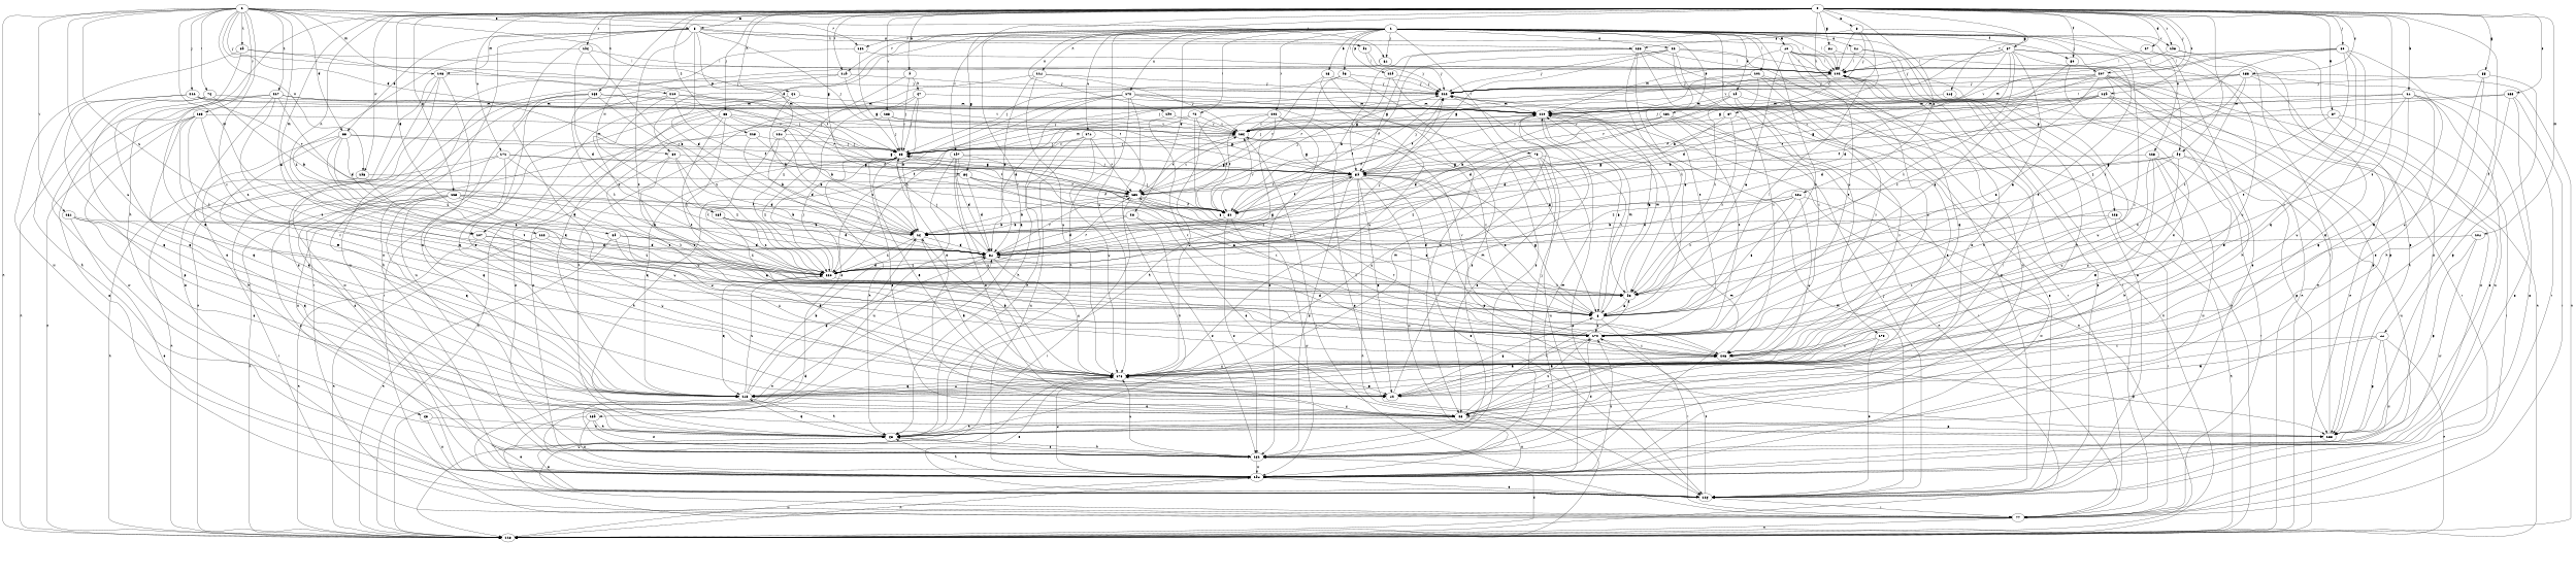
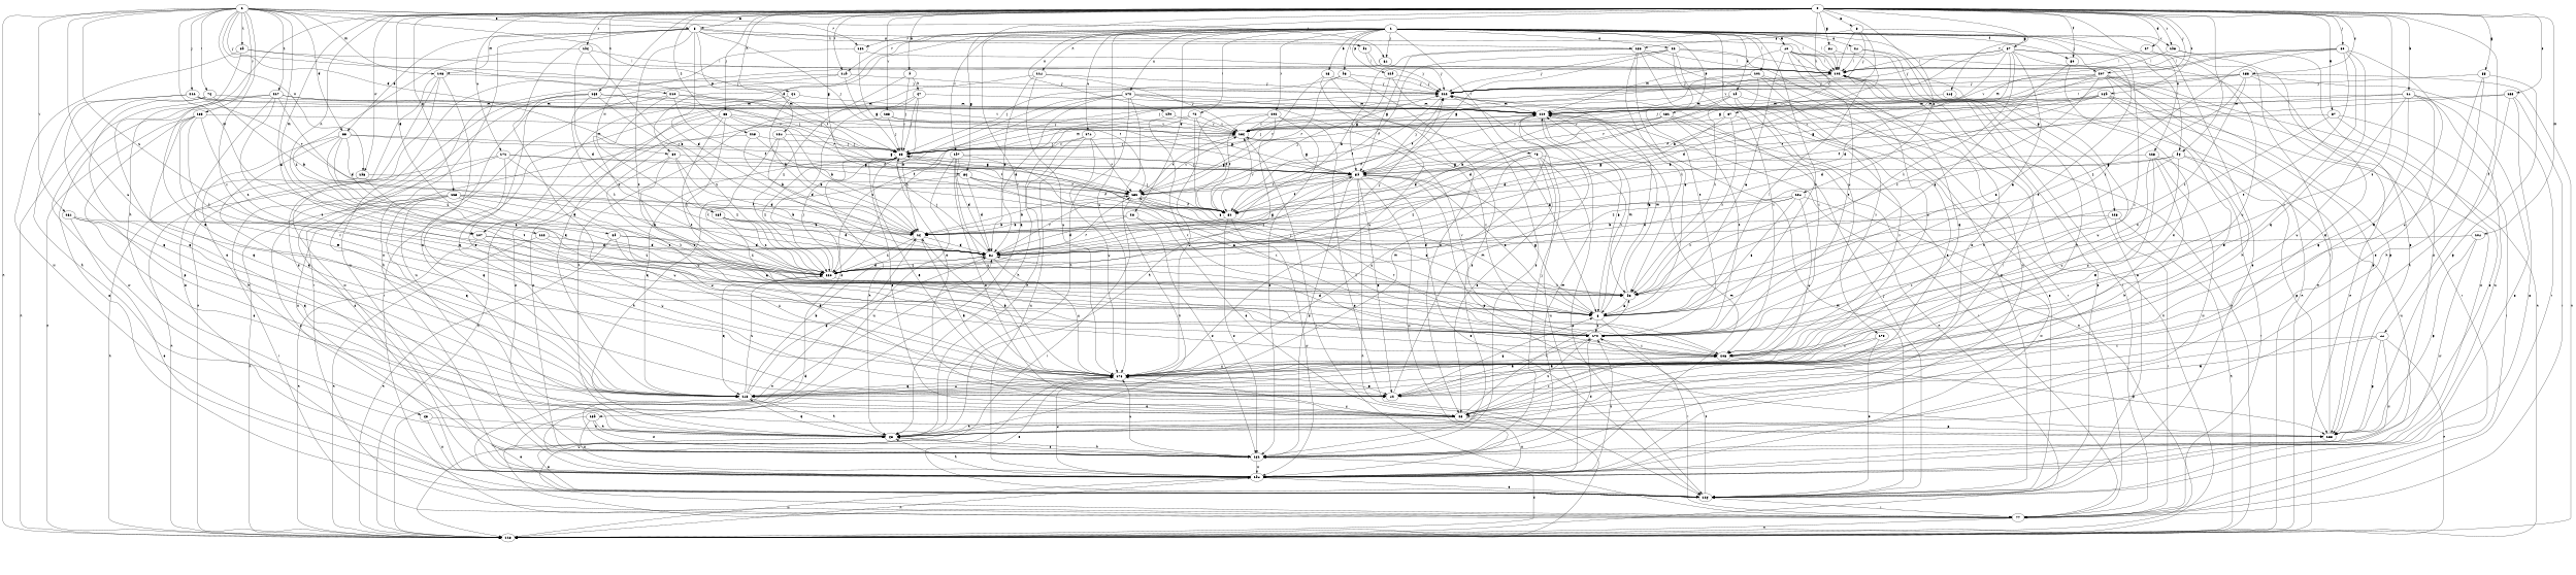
  strict digraph {
    fontname="DejaVu Sans"
    node [fontname="DejaVu Sans"]
    edge [fontname="DejaVu Sans"]
    0
    3
    5
    9
    14
    27
    37
    39
    44
    50
    54
    55
    56
    61
    63
    80
    83
    87
    96
    104
    107
    112
    123
    125
    146
    149
    153
    154
    155
    165
    169
    170
    171
    183
    189
    190
    193
    196
    197
    198
    207
    215
    102
    57
    158
    186
    212
    33
    85
    108
    34
    42
    91
    134
    194
    67
    143
    126
    178
    110
    25
    51
    77
    161
    118
    220
    203
    135
    8
    68
    152
    16
    59
    93
    1
    15
    19
    22
    24
    28
    30
    40
    72
    75
    84
    98
    101
    114
    128
    129
    131
    139
    151
    172
    174
    175
    202
    2
    76
    89
    184
    185
    210
    211
    217
    0 -> 3 [label=a]
    0 -> 5 [label=a]
    0 -> 9 [label=b]
    0 -> 14 [label=b]
    0 -> 27 [label=d]
    0 -> 37 [label=e]
    0 -> 39 [label=e]
    0 -> 44 [label=f]
    0 -> 50 [label=f]
    0 -> 54 [label=g]
    0 -> 55 [label=g]
    0 -> 56 [label=g]
    0 -> 61 [label=h]
    0 -> 63 [label=h]
    0 -> 80 [label=j]
    0 -> 83 [label=j]
    0 -> 87 [label=k]
    0 -> 96 [label=l]
    0 -> 104 [label=m]
    0 -> 107 [label=m]
    0 -> 112 [label=n]
    0 -> 123 [label=o]
    0 -> 125 [label=o]
    0 -> 146 [label=r]
    0 -> 149 [label=r]
    0 -> 153 [label=s]
    0 -> 154 [label=s]
    0 -> 155 [label=s]
    0 -> 165 [label=t]
    0 -> 169 [label=t]
    0 -> 170 [label=t]
    0 -> 171 [label=u]
    0 -> 183 [label=v]
    0 -> 189 [label=w]
    0 -> 190 [label=w]
    0 -> 193 [label=w]
    0 -> 196 [label=x]
    0 -> 197 [label=x]
    0 -> 198 [label=x]
    0 -> 207 [label=y]
    0 -> 215 [label=z]
    3 -> 102 [label=l]
    3 -> 57 [label=g]
    3 -> 158 [label=s]
    3 -> 186 [label=v]
    3 -> 212 [label=y]
    5 -> 170 [label=t]
    5 -> 102 [label=l]
    5 -> 158 [label=s]
    5 -> 33 [label=d]
    5 -> 85 [label=j]
    5 -> 108 [label=m]
    5 -> 34 [label=d]
    5 -> 42 [label=e]
    5 -> 91 [label=k]
    5 -> 134 [label=p]
    5 -> 194 [label=w]
    9 -> 85 [label=j]
    9 -> 67 [label=h]
    9 -> 143 [label=q]
    14 -> 194 [label=w]
    14 -> 143 [label=q]
    14 -> 126 [label=o]
    14 -> 178 [label=u]
    14 -> 110 [label=m]
    14 -> 25 [label=c]
    14 -> 51 [label=f]
    27 -> 102 [label=l]
    27 -> 178 [label=u]
    37 -> 170 [label=t]
    37 -> 186 [label=v]
    37 -> 77 [label=i]
    37 -> 161 [label=s]
    39 -> 34 [label=d]
    39 -> 178 [label=u]
    39 -> 118 [label=n]
    39 -> 220 [label=z]
    44 -> 42 [label=e]
    44 -> 194 [label=w]
    44 -> 118 [label=n]
    44 -> 203 [label=x]
    44 -> 135 [label=p]
    50 -> 25 [label=c]
    50 -> 8 [label=a]
    54 -> 102 [label=l]
    54 -> 34 [label=d]
    55 -> 212 [label=y]
    55 -> 178 [label=u]
    55 -> 135 [label=p]
    55 -> 68 [label=h]
    56 -> 34 [label=d]
    56 -> 51 [label=f]
    56 -> 8 [label=a]
    56 -> 68 [label=h]
    56 -> 152 [label=r]
    61 -> 143 [label=q]
    61 -> 110 [label=m]
    61 -> 16 [label=b]
    63 -> 194 [label=w]
    63 -> 68 [label=h]
    80 -> 170 [label=t]
    80 -> 102 [label=l]
    80 -> 186 [label=v]
    80 -> 42 [label=e]
    80 -> 143 [label=q]
    80 -> 203 [label=x]
    80 -> 59 [label=g]
    80 -> 93 [label=k]
    83 -> 170 [label=t]
    83 -> 186 [label=v]
    83 -> 51 [label=f]
    83 -> 161 [label=s]
    83 -> 118 [label=n]
    83 -> 16 [label=b]
    83 -> 93 [label=k]
    87 -> 186 [label=v]
    87 -> 34 [label=d]
    87 -> 203 [label=x]
    87 -> 93 [label=k]
    96 -> 170 [label=t]
    96 -> 194 [label=w]
    96 -> 178 [label=u]
    96 -> 220 [label=z]
    96 -> 135 [label=p]
    96 -> 59 [label=g]
    104 -> 34 [label=d]
    104 -> 194 [label=w]
    104 -> 135 [label=p]
    107 -> 34 [label=d]
    107 -> 178 [label=u]
    107 -> 118 [label=n]
    107 -> 220 [label=z]
    112 -> 34 [label=d]
    112 -> 118 [label=n]
    112 -> 8 [label=a]
    123 -> 42 [label=e]
    123 -> 194 [label=w]
    123 -> 178 [label=u]
    123 -> 77 [label=i]
    123 -> 68 [label=h]
    123 -> 59 [label=g]
    125 -> 143 [label=q]
    125 -> 178 [label=u]
    125 -> 51 [label=f]
    125 -> 77 [label=i]
    125 -> 161 [label=s]
    125 -> 118 [label=n]
    125 -> 16 [label=b]
    125 -> 93 [label=k]
    146 -> 178 [label=u]
    146 -> 110 [label=m]
    149 -> 212 [label=y]
    149 -> 194 [label=w]
    149 -> 77 [label=i]
    149 -> 152 [label=r]
    153 -> 212 [label=y]
    153 -> 85 [label=j]
    153 -> 143 [label=q]
    153 -> 110 [label=i]
    153 -> 77 [label=i]
    153 -> 118 [label=n]
    153 -> 220 [label=z]
    153 -> 93 [label=k]
    154 -> 34 [label=d]
    154 -> 194 [label=w]
    154 -> 178 [label=u]
    154 -> 51 [label=f]
    154 -> 8 [label=a]
    154 -> 93 [label=k]
    155 -> 126 [label=o]
    155 -> 110 [label=m]
    155 -> 77 [label=i]
    155 -> 68 [label=h]
    155 -> 152 [label=r]
    165 -> 42 [label=e]
    165 -> 194 [label=w]
    165 -> 110 [label=m]
    165 -> 220 [label=z]
    165 -> 68 [label=h]
    165 -> 152 [label=r]
    165 -> 93 [label=k]
    169 -> 34 [label=d]
    169 -> 42 [label=e]
    169 -> 194 [label=w]
    169 -> 110 [label=m]
    169 -> 135 [label=p]
    169 -> 16 [label=b]
    169 -> 59 [label=g]
    170 -> 186 [label=v]
    170 -> 34 [label=d]
    170 -> 42 [label=e]
    170 -> 161 [label=s]
    170 -> 203 [label=x]
    171 -> 170 [label=t]
    171 -> 143 [label=q]
    171 -> 161 [label=s]
    171 -> 118 [label=n]
    171 -> 152 [label=r]
    171 -> 59 [label=g]
    183 -> 186 [label=v]
    183 -> 85 [label=j]
    183 -> 161 [label=s]
    183 -> 59 [label=g]
    189 -> 34 [label=d]
    189 -> 42 [label=e]
    189 -> 220 [label=z]
    189 -> 16 [label=b]
    190 -> 186 [label=v]
    190 -> 203 [label=x]
    193 -> 178 [label=u]
    193 -> 118 [label=n]
    193 -> 152 [label=r]
    196 -> 102 [label=l]
    196 -> 34 [label=d]
    196 -> 220 [label=z]
    196 -> 16 [label=b]
    197 -> 34 [label=d]
    197 -> 194 [label=w]
    197 -> 178 [label=u]
    197 -> 25 [label=c]
    197 -> 203 [label=x]
    197 -> 59 [label=g]
    198 -> 102 [label=l]
    198 -> 161 [label=s]
    198 -> 135 [label=p]
    207 -> 212 [label=y]
    207 -> 110 [label=m]
    207 -> 51 [label=f]
    207 -> 77 [label=i]
    207 -> 118 [label=n]
    207 -> 135 [label=p]
    207 -> 8 [label=a]
    207 -> 68 [label=h]
    207 -> 152 [label=r]
    207 -> 93 [label=k]
    215 -> 85 [label=j]
    215 -> 194 [label=w]
    215 -> 51 [label=f]
    215 -> 16 [label=b]
    102 -> 212 [label=y]
    102 -> 85 [label=j]
    102 -> 126 [label=o]
    102 -> 25 [label=c]
    57 -> 170 [label=t]
    57 -> 102 [label=l]
    57 -> 186 [label=v]
    57 -> 212 [label=y]
    57 -> 34 [label=d]
    57 -> 118 [label=n]
    57 -> 203 [label=x]
    57 -> 8 [label=a]
    57 -> 16 [label=b]
    57 -> 93 [label=k]
    158 -> 102 [label=l]
    158 -> 126 [label=o]
    158 -> 203 [label=x]
    158 -> 8 [label=a]
    158 -> 16 [label=b]
    158 -> 59 [label=g]
    158 -> 93 [label=k]
    186 -> 85 [label=j]
    186 -> 77 [label=i]
    186 -> 152 [label=r]
    186 -> 59 [label=g]
    212 -> 110 [label=m]
    212 -> 51 [label=f]
    212 -> 8 [label=a]
    33 -> 170 [label=t]
    33 -> 85 [label=j]
    33 -> 143 [label=q]
    33 -> 220 [label=z]
    33 -> 8 [label=a]
    33 -> 68 [label=h]
    33 -> 59 [label=g]
    85 -> 186 [label=v]
    85 -> 212 [label=y]
    85 -> 42 [label=e]
    85 -> 143 [label=q]
    85 -> 110 [label=m]
    85 -> 25 [label=c]
    85 -> 220 [label=z]
    85 -> 68 [label=h]
    108 -> 212 [label=y]
    108 -> 126 [label=o]
    108 -> 25 [label=c]
    108 -> 161 [label=s]
    108 -> 118 [label=n]
    34 -> 85 [label=j]
    34 -> 178 [label=u]
    34 -> 220 [label=z]
    34 -> 152 [label=r]
    34 -> 59 [label=g]
    42 -> 110 [label=m]
    42 -> 8 [label=a]
    91 -> 102 [label=l]
    91 -> 212 [label=y]
    134 -> 85 [label=j]
    134 -> 34 [label=d]
    134 -> 16 [label=b]
    134 -> 93 [label=k]
    194 -> 170 [label=t]
    194 -> 126 [label=o]
    194 -> 178 [label=u]
    194 -> 110 [label=m]
    194 -> 118 [label=n]
    194 -> 68 [label=h]
    67 -> 85 [label=j]
    67 -> 110 [label=m]
    67 -> 25 [label=c]
    67 -> 161 [label=s]
    67 -> 68 [label=h]
    143 -> 34 [label=d]
    143 -> 178 [label=u]
    143 -> 110 [label=m]
    143 -> 25 [label=c]
    143 -> 220 [label=z]
    143 -> 68 [label=h]
    143 -> 16 [label=b]
    126 -> 170 [label=t]
    126 -> 212 [label=y]
    126 -> 34 [label=d]
    126 -> 110 [label=m]
    126 -> 77 [label=i]
    178 -> 42 [label=e]
    178 -> 143 [label=q]
    178 -> 126 [label=o]
    178 -> 16 [label=b]
    110 -> 186 [label=v]
    110 -> 51 [label=f]
    110 -> 118 [label=n]
    110 -> 8 [label=a]
    25 -> 170 [label=t]
    25 -> 194 [label=w]
    25 -> 203 [label=x]
    25 -> 135 [label=p]
    25 -> 68 [label=h]
    25 -> 93 [label=k]
    51 -> 186 [label=v]
    51 -> 85 [label=j]
    51 -> 194 [label=w]
    51 -> 161 [label=s]
    51 -> 16 [label=b]
    77 -> 178 [label=u]
    77 -> 118 [label=n]
    161 -> 102 [label=l]
    161 -> 212 [label=y]
    161 -> 194 [label=w]
    161 -> 178 [label=u]
    161 -> 110 [label=m]
    161 -> 68 [label=h]
    118 -> 194 [label=w]
    118 -> 161 [label=s]
    220 -> 212 [label=y]
    220 -> 85 [label=j]
    220 -> 34 [label=d]
    220 -> 143 [label=q]
    220 -> 152 [label=r]
    220 -> 93 [label=k]
    203 -> 178 [label=u]
    203 -> 135 [label=p]
    203 -> 152 [label=r]
    135 -> 102 [label=l]
    135 -> 178 [label=u]
    8 -> 170 [label=t]
    8 -> 102 [label=l]
    8 -> 85 [label=j]
    8 -> 110 [label=m]
    8 -> 77 [label=i]
    8 -> 59 [label=g]
    68 -> 143 [label=q]
    68 -> 126 [label=o]
    68 -> 161 [label=s]
    152 -> 186 [label=v]
    152 -> 212 [label=y]
    152 -> 51 [label=f]
    152 -> 77 [label=i]
    152 -> 203 [label=x]
    152 -> 8 [label=a]
    152 -> 16 [label=b]
    16 -> 34 [label=d]
    16 -> 42 [label=e]
    16 -> 118 [label=n]
    16 -> 220 [label=z]
    59 -> 212 [label=y]
-   59 -> 85 [label=j]
+   85 -> 59 [label=j]
    59 -> 42 [label=e]
    59 -> 194 [label=w]
    59 -> 126 [label=o]
    59 -> 51 [label=f]
    59 -> 161 [label=s]
    59 -> 118 [label=n]
    59 -> 220 [label=z]
    59 -> 135 [label=p]
    59 -> 8 [label=a]
    59 -> 152 [label=r]
    93 -> 110 [label=m]
    93 -> 8 [label=a]
    1 -> 50 [label=f]
    1 -> 56 [label=g]
    1 -> 96 [label=l]
    1 -> 107 [label=m]
    1 -> 149 [label=r]
    1 -> 170 [label=t]
    1 -> 198 [label=x]
    1 -> 207 [label=y]
    1 -> 102 [label=l]
    1 -> 126 [label=o]
    1 -> 178 [label=u]
    1 -> 118 [label=n]
    1 -> 15 [label=b]
    1 -> 19 [label=c]
    1 -> 22 [label=c]
    1 -> 24 [label=c]
    1 -> 28 [label=d]
    1 -> 30 [label=d]
    1 -> 40 [label=e]
    1 -> 72 [label=i]
    1 -> 75 [label=i]
    1 -> 84 [label=j]
    1 -> 98 [label=l]
    1 -> 101 [label=l]
    1 -> 114 [label=n]
    1 -> 128 [label=p]
    1 -> 129 [label=p]
    1 -> 131 [label=p]
    1 -> 139 [label=q]
    1 -> 151 [label=r]
    1 -> 172 [label=u]
    1 -> 174 [label=u]
    1 -> 175 [label=u]
    1 -> 202 [label=x]
    15 -> 212 [label=y]
    15 -> 178 [label=u]
    15 -> 25 [label=c]
    15 -> 152 [label=r]
    19 -> 34 [label=d]
    19 -> 126 [label=o]
    19 -> 110 [label=m]
    19 -> 25 [label=c]
    19 -> 118 [label=n]
    19 -> 16 [label=b]
    22 -> 170 [label=t]
    22 -> 102 [label=l]
    22 -> 212 [label=y]
    22 -> 194 [label=w]
    22 -> 51 [label=f]
    22 -> 203 [label=x]
    22 -> 59 [label=g]
    24 -> 102 [label=l]
    24 -> 126 [label=o]
    24 -> 68 [label=h]
    28 -> 34 [label=d]
    28 -> 25 [label=c]
    28 -> 161 [label=s]
    28 -> 16 [label=b]
    30 -> 170 [label=t]
    30 -> 34 [label=d]
    30 -> 178 [label=u]
    30 -> 220 [label=z]
    30 -> 59 [label=g]
    40 -> 170 [label=t]
    40 -> 102 [label=l]
    40 -> 143 [label=q]
    40 -> 178 [label=u]
    40 -> 110 [label=m]
    40 -> 77 [label=i]
    40 -> 118 [label=n]
    40 -> 8 [label=a]
    72 -> 186 [label=v]
    72 -> 51 [label=f]
    72 -> 220 [label=z]
    72 -> 8 [label=a]
    72 -> 68 [label=h]
    75 -> 194 [label=w]
    75 -> 126 [label=o]
    75 -> 178 [label=u]
    75 -> 25 [label=c]
    75 -> 220 [label=z]
    75 -> 59 [label=g]
    75 -> 93 [label=k]
    84 -> 212 [label=y]
    84 -> 77 [label=i]
    98 -> 212 [label=y]
    98 -> 85 [label=j]
    98 -> 161 [label=s]
    98 -> 152 [label=r]
    101 -> 212 [label=y]
    101 -> 51 [label=f]
    101 -> 77 [label=i]
    101 -> 118 [label=n]
    101 -> 203 [label=x]
    101 -> 93 [label=k]
    114 -> 186 [label=v]
    114 -> 212 [label=y]
    114 -> 34 [label=d]
    114 -> 178 [label=u]
    114 -> 220 [label=z]
    128 -> 77 [label=i]
    128 -> 118 [label=n]
    128 -> 203 [label=x]
    128 -> 16 [label=b]
    129 -> 212 [label=y]
    129 -> 161 [label=s]
    129 -> 59 [label=g]
    131 -> 170 [label=t]
    131 -> 186 [label=v]
    131 -> 85 [label=j]
    131 -> 34 [label=d]
    131 -> 77 [label=i]
    131 -> 118 [label=n]
    139 -> 194 [label=w]
    139 -> 126 [label=o]
    139 -> 161 [label=s]
    139 -> 68 [label=h]
    151 -> 102 [label=l]
    151 -> 194 [label=w]
    151 -> 59 [label=g]
    172 -> 34 [label=d]
    172 -> 110 [label=m]
    172 -> 118 [label=n]
    172 -> 220 [label=z]
    172 -> 203 [label=x]
    172 -> 8 [label=a]
    172 -> 68 [label=h]
    172 -> 16 [label=b]
    174 -> 85 [label=j]
    174 -> 194 [label=w]
    174 -> 178 [label=u]
    174 -> 68 [label=h]
    174 -> 152 [label=r]
    175 -> 42 [label=e]
    175 -> 126 [label=o]
    175 -> 203 [label=x]
    202 -> 186 [label=v]
    202 -> 126 [label=o]
    202 -> 178 [label=u]
    202 -> 51 [label=f]
    202 -> 161 [label=s]
    202 -> 68 [label=h]
    2 -> 5 [label=a]
    2 -> 107 [label=m]
    2 -> 193 [label=w]
    2 -> 33 [label=d]
    2 -> 85 [label=j]
    2 -> 108 [label=m]
    2 -> 178 [label=u]
    2 -> 118 [label=n]
    2 -> 220 [label=z]
    2 -> 203 [label=x]
    2 -> 8 [label=a]
    2 -> 30 [label=d]
    2 -> 84 [label=j]
    2 -> 151 [label=r]
    2 -> 76 [label=i]
    2 -> 89 [label=k]
    2 -> 184 [label=v]
    2 -> 185 [label=v]
    2 -> 210 [label=y]
    2 -> 211 [label=y]
    2 -> 217 [label=z]
    76 -> 143 [label=q]
    76 -> 110 [label=m]
    76 -> 118 [label=n]
    76 -> 16 [label=b]
    89 -> 102 [label=l]
    89 -> 42 [label=e]
    89 -> 194 [label=w]
    89 -> 152 [label=r]
    184 -> 143 [label=q]
    184 -> 126 [label=o]
    184 -> 25 [label=c]
    184 -> 16 [label=b]
    185 -> 186 [label=v]
    185 -> 143 [label=q]
    185 -> 118 [label=n]
    185 -> 220 [label=z]
    185 -> 203 [label=x]
    185 -> 135 [label=p]
    185 -> 93 [label=k]
    210 -> 85 [label=j]
    210 -> 126 [label=o]
    210 -> 110 [label=m]
    210 -> 51 [label=f]
    210 -> 220 [label=z]
    211 -> 85 [label=j]
    211 -> 143 [label=q]
    211 -> 110 [label=m]
    211 -> 68 [label=h]
    211 -> 152 [label=r]
    217 -> 170 [label=t]
    217 -> 186 [label=v]
    217 -> 34 [label=d]
    217 -> 42 [label=e]
    217 -> 194 [label=w]
    217 -> 110 [label=m]
    217 -> 25 [label=c]
  }
